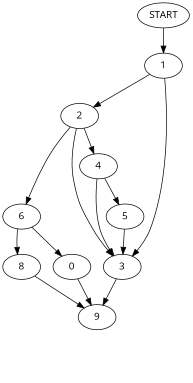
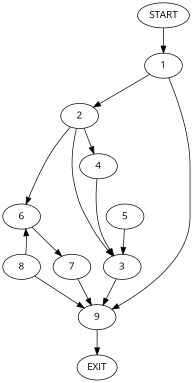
  digraph {
    fontname="Open Sans"
    node [fontname="Open Sans"]
    edge [fontname="Open Sans"]
    n1 [label=START]
    1
    2
    3
+   n5 [label=EXIT]
    4
    6
    9
    5
-   7 [label=0]
+   7
    8
    n1 -> 1
    1 -> 2
-   1 -> 3
+   1 -> 9
    2 -> 3
    2 -> 4
    2 -> 6
    3 -> 9
    4 -> 3
-   4 -> 5
    6 -> 7
-   6 -> 8
+   8 -> 6
+   9 -> n5
    5 -> 3
    7 -> 9
    8 -> 9
  }
